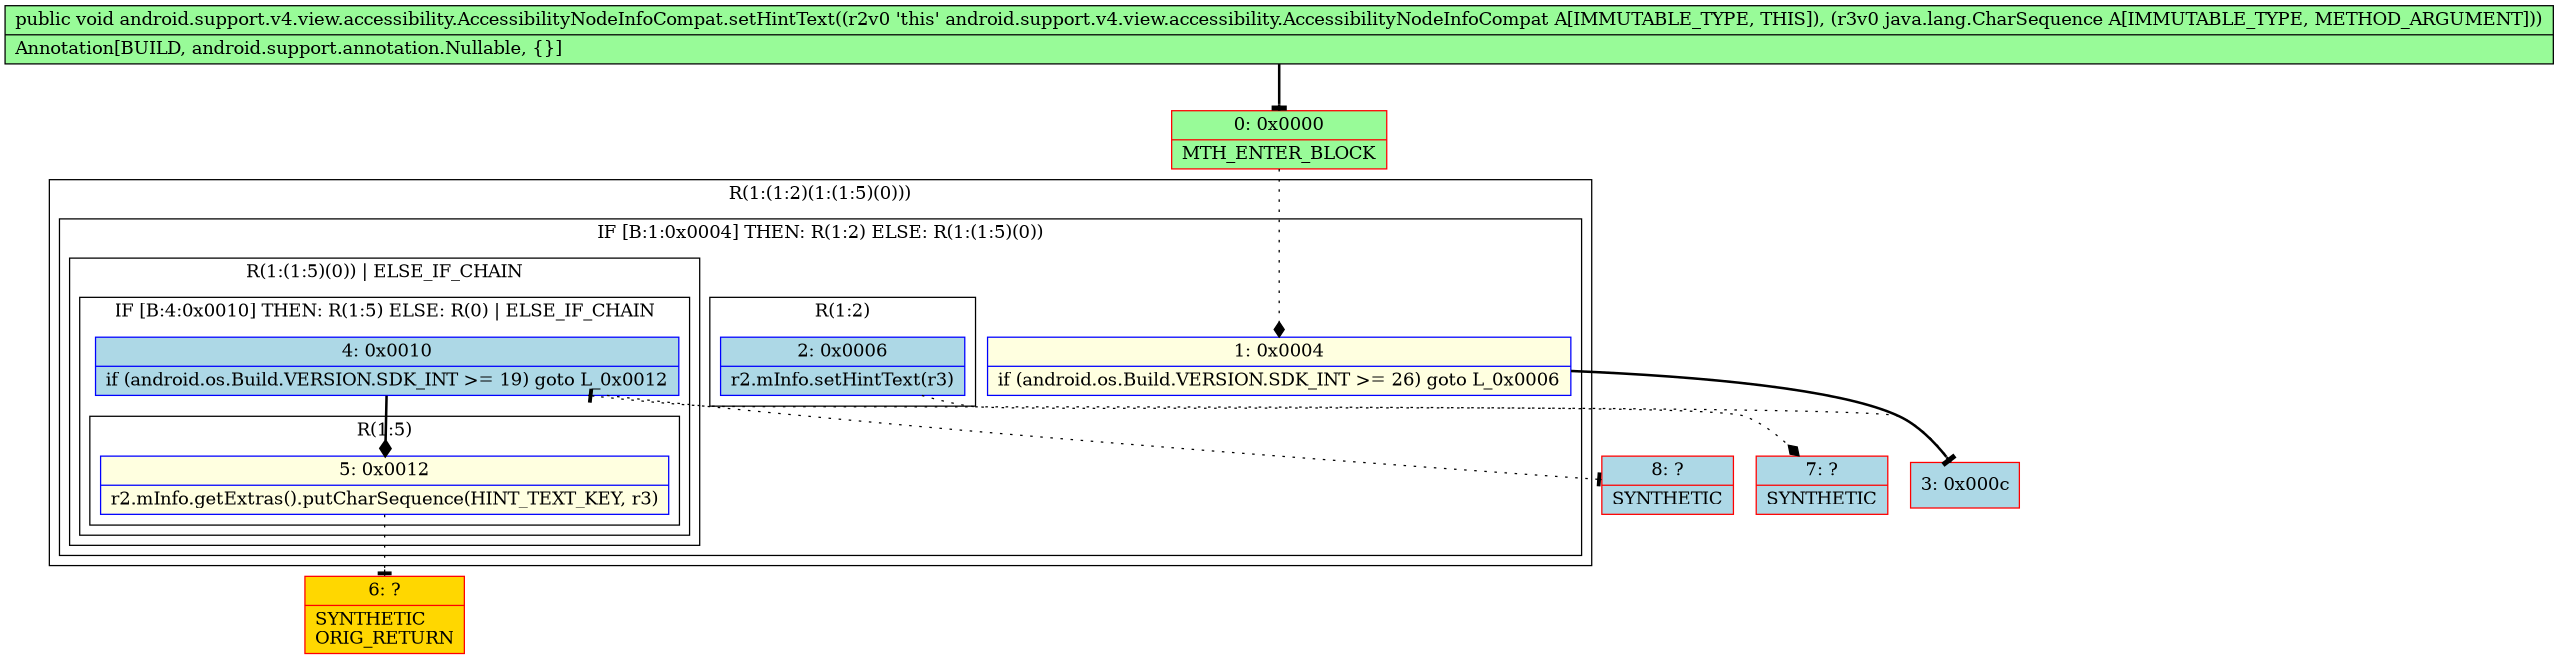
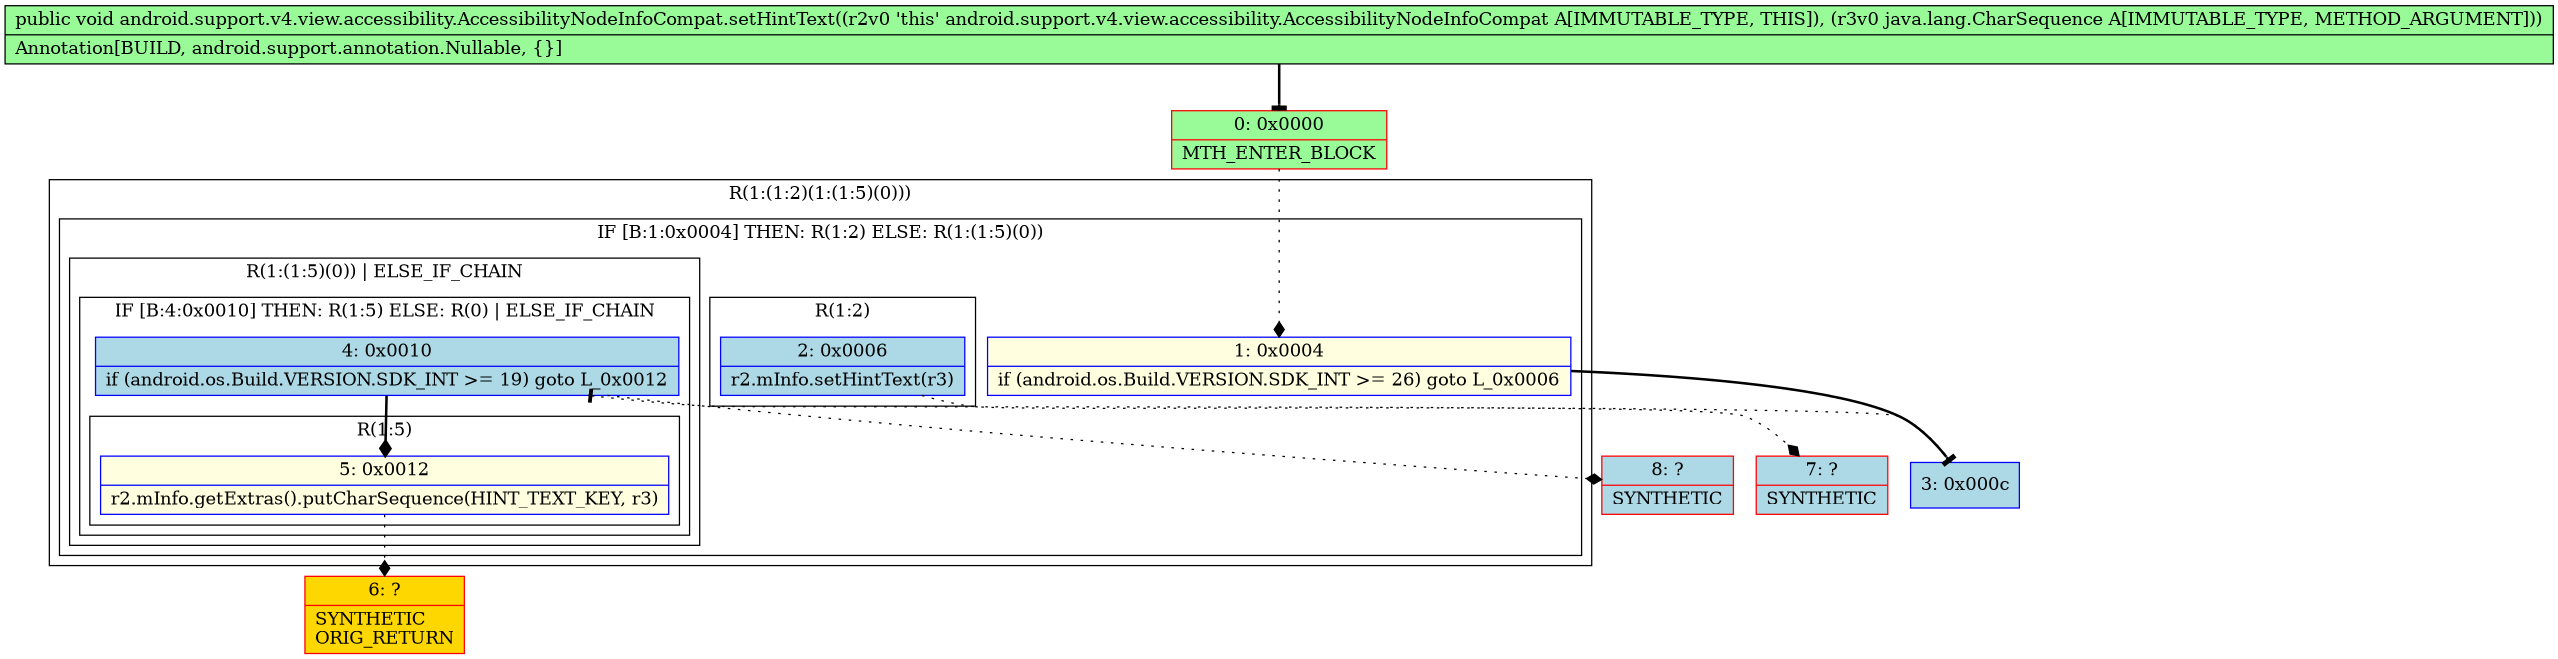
  digraph {
    node [color=red fillcolor=lightblue shape=record style=filled]
    edge [arrowhead=tee style=dotted]
    n1 [color=blue label="{2\:\ 0x0006|r2.mInfo.setHintText(r3)\l}"]
    n2 [color=blue fillcolor=lightyellow label="{5\:\ 0x0012|r2.mInfo.getExtras().putCharSequence(HINT_TEXT_KEY, r3)\l}"]
    n3 [color=blue label="{4\:\ 0x0010|if (android.os.Build.VERSION.SDK_INT \>= 19) goto L_0x0012\l}"]
    n4 [color=blue fillcolor=lightyellow label="{1\:\ 0x0004|if (android.os.Build.VERSION.SDK_INT \>= 26) goto L_0x0006\l}"]
    n5 [label="{7\:\ ?|SYNTHETIC\l}"]
    n6 [fillcolor=gold label="{6\:\ ?|SYNTHETIC\lORIG_RETURN\l}"]
    n7 [label="{8\:\ ?|SYNTHETIC\l}"]
-   n8 [label="{3\:\ 0x000c}"]
+   n8 [color=blue label="{3\:\ 0x000c}"]
    n9 [fillcolor=palegreen label="{0\:\ 0x0000|MTH_ENTER_BLOCK\l}"]
    n10 [fillcolor=palegreen label="{public void android.support.v4.view.accessibility.AccessibilityNodeInfoCompat.setHintText((r2v0 'this' android.support.v4.view.accessibility.AccessibilityNodeInfoCompat A[IMMUTABLE_TYPE, THIS]), (r3v0 java.lang.CharSequence A[IMMUTABLE_TYPE, METHOD_ARGUMENT]))  | Annotation[BUILD, android.support.annotation.Nullable, \{\}]\l}" color=""]
    subgraph cluster_1 {
      label="R(1:(1:2)(1:(1:5)(0)))"
      subgraph cluster_2 {
        label="IF [B:1:0x0004] THEN: R(1:2) ELSE: R(1:(1:5)(0))"
        n4
        subgraph cluster_3 {
          label="R(1:2)"
          n1
        }
        subgraph cluster_4 {
          label="R(1:(1:5)(0)) | ELSE_IF_CHAIN\l"
          subgraph cluster_5 {
            label="IF [B:4:0x0010] THEN: R(1:5) ELSE: R(0) | ELSE_IF_CHAIN\l"
            n3
            subgraph cluster_6 {
              label="R(1:5)"
              n2
            }
            subgraph cluster_7 {
              label="R(0)"
            }
          }
        }
      }
    }
    n1 -> n5 [arrowhead=diamond]
-   n2 -> n6
+   n2 -> n6 [arrowhead=diamond]
    n3 -> n2 [arrowhead=diamond style=bold]
-   n3 -> n7
+   n3 -> n7 [arrowhead=diamond]
    n4 -> n8 [style=bold]
    n8 -> n3
    n9 -> n4 [arrowhead=diamond]
    n10 -> n9 [style=bold]
  }
